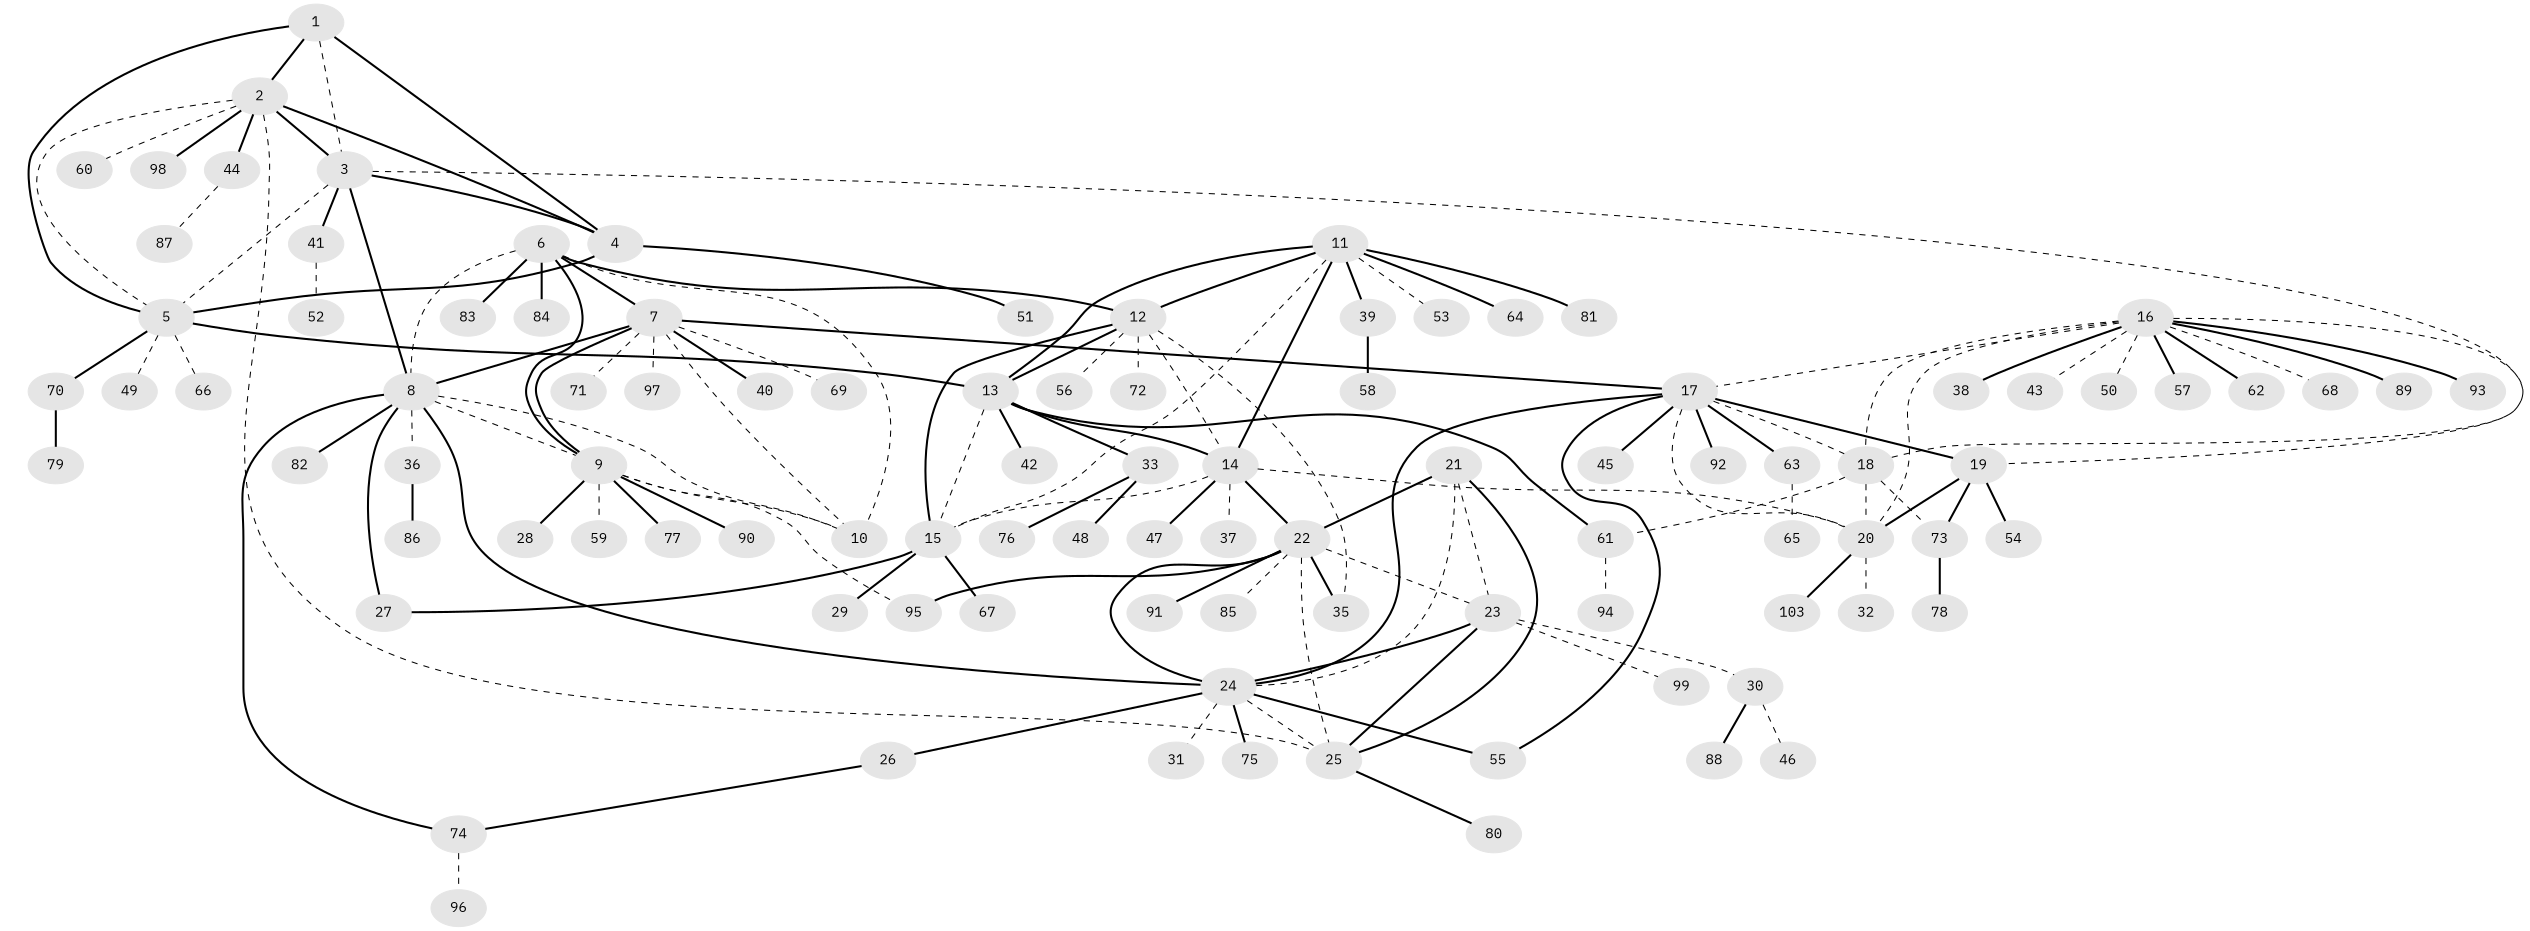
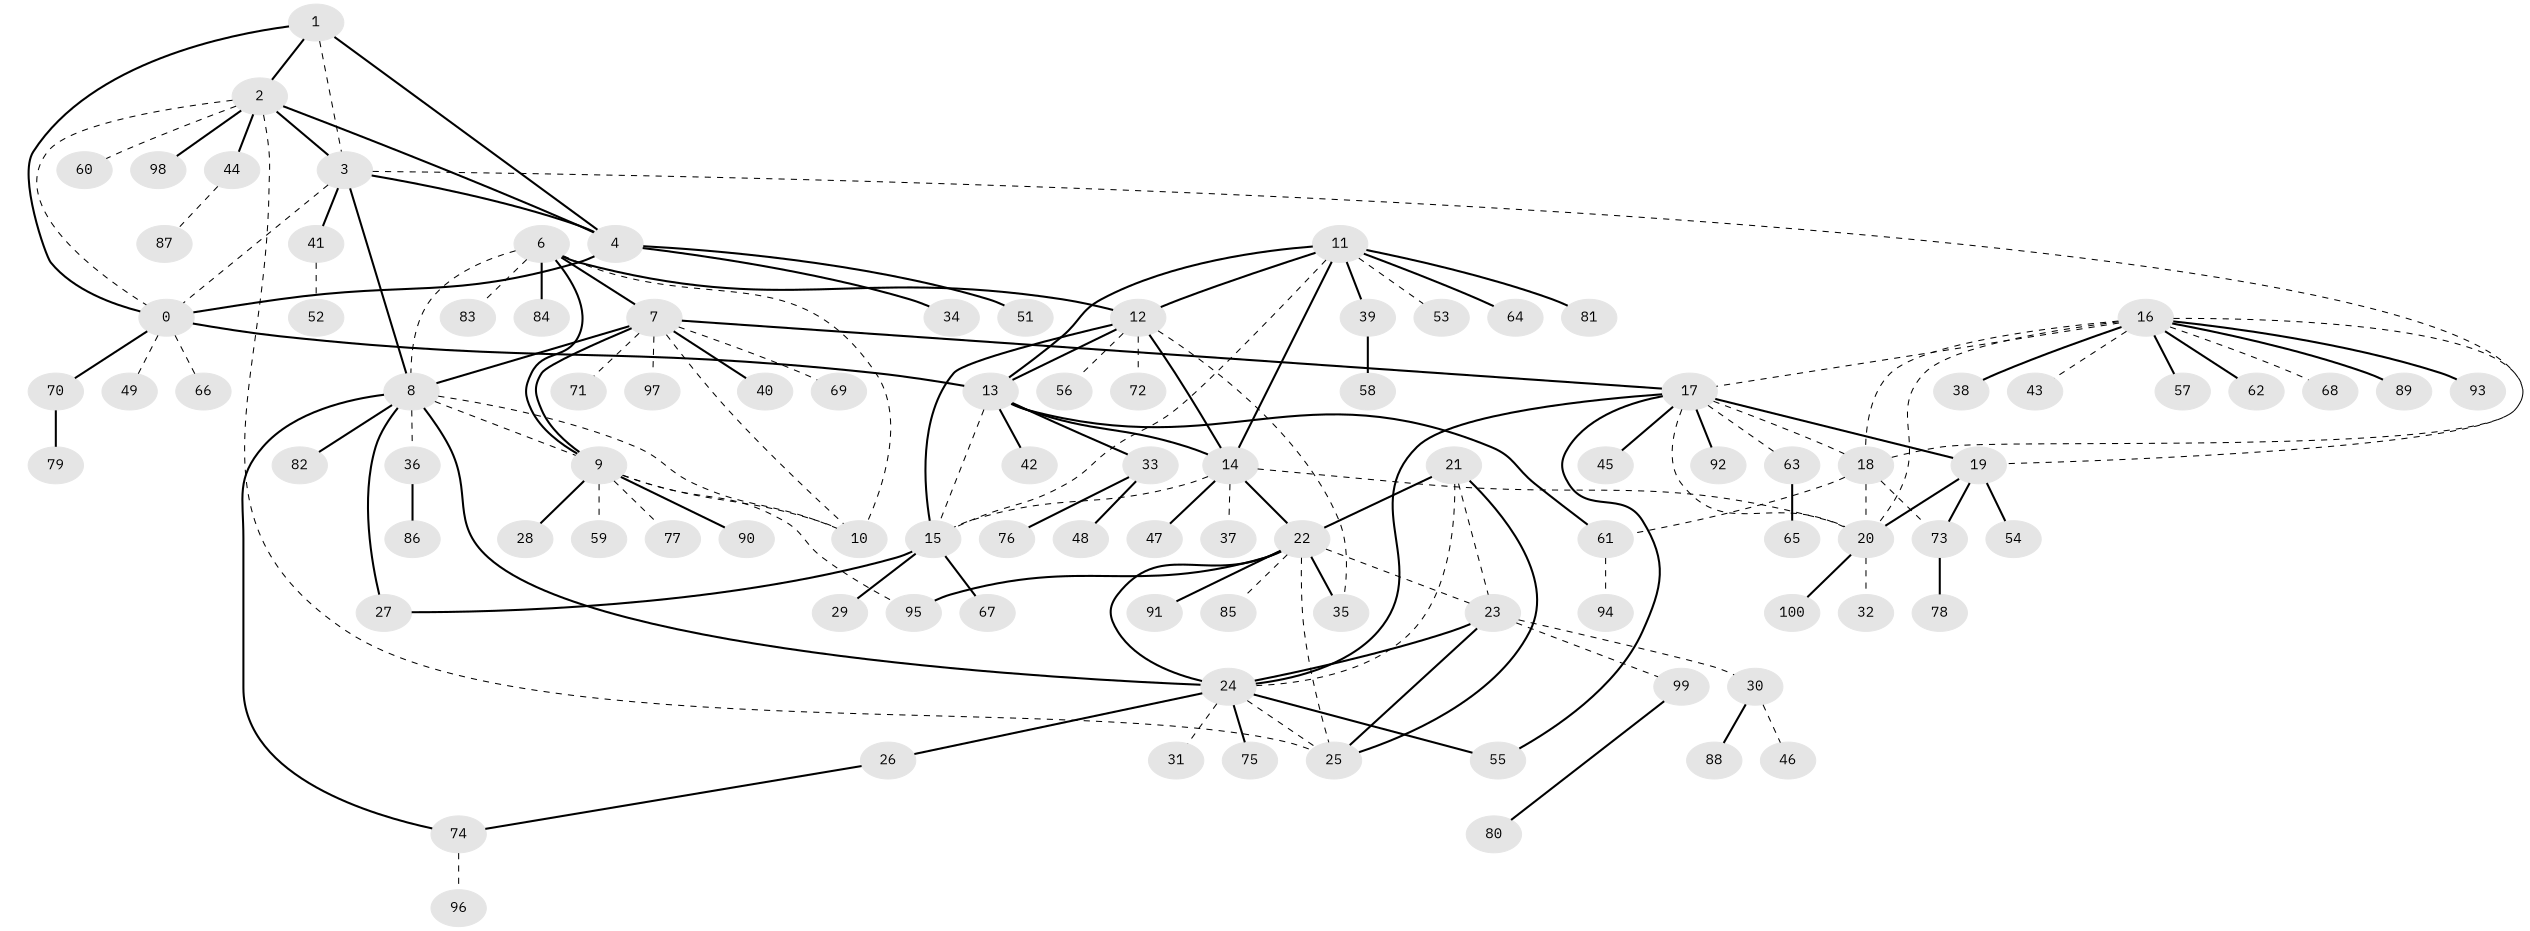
  graph {
    fontname="IBM Plex Mono"
    node [color=gray90 fontname="IBM Plex Mono" style=filled]
    edge [fontname="IBM Plex Mono" style=bold]
    1
    2
    3
    4
-   5
+   5 [label=0]
    25
    44
    60
    98
    8
    18
    41
+   34
    51
    13
    49
    66
    70
    80
    87
    9
    10
    24
    27
    36
    74
    82
    61
    20
    73
    52
    14
    15
    33
    42
    79
    6
    7
    12
    83
    84
    17
    40
    69
    71
    97
    28
    59
    77
    90
    95
    35
    56
    72
    19
    45
    55
    63
    92
    26
    31
    75
    86
    96
    11
    39
    53
    64
    81
    22
    37
    47
    29
    67
    58
    48
    76
    94
    32
-   100 [label=103]
+   100
    23
    85
    91
    16
    38
    43
-   50
    57
    62
    68
    89
    93
    54
    65
    78
    21
    30
    99
    46
    88
    1 -- 2
    1 -- 3 [style=dashed]
    1 -- 4
    1 -- 5
    2 -- 3
    2 -- 4
    2 -- 5 [style=dashed]
    2 -- 25 [style=dashed]
    2 -- 44
    2 -- 60 [style=dashed]
    2 -- 98
    3 -- 4
    3 -- 5 [style=dashed]
    3 -- 8
    3 -- 18 [style=dashed]
    3 -- 41
    4 -- 5
+   4 -- 34
    4 -- 51
    5 -- 13
    5 -- 49 [style=dashed]
    5 -- 66 [style=dashed]
    5 -- 70
-   25 -- 80
+   99 -- 80
    44 -- 87 [style=dashed]
    8 -- 9 [style=dashed]
    8 -- 10 [style=dashed]
    8 -- 24
    8 -- 27
    8 -- 36 [style=dashed]
    8 -- 74
    8 -- 82
    18 -- 61 [style=dashed]
    18 -- 20 [style=dashed]
    18 -- 73 [style=dashed]
    41 -- 52 [style=dashed]
    13 -- 61
    13 -- 14
    13 -- 15 [style=dashed]
    13 -- 33
    13 -- 42
    70 -- 79
    9 -- 10 [style=dashed]
    9 -- 28
    9 -- 59 [style=dashed]
-   9 -- 77
+   9 -- 77 [style=dashed]
    9 -- 90
    9 -- 95 [style=dashed]
    24 -- 25 [style=dashed]
    24 -- 55
    24 -- 26
    24 -- 31 [style=dashed]
    24 -- 75
    36 -- 86
    74 -- 96 [style=dashed]
    61 -- 94 [style=dashed]
    20 -- 32 [style=dashed]
    20 -- 100
    73 -- 78
    14 -- 20 [style=dashed]
    14 -- 15 [style=dashed]
    14 -- 22
    14 -- 37 [style=dashed]
    14 -- 47
    15 -- 27
    15 -- 29
    15 -- 67
    33 -- 48
    33 -- 76
    6 -- 8 [style=dashed]
    6 -- 9
    6 -- 10 [style=dashed]
    6 -- 7
    6 -- 12
-   6 -- 83
+   6 -- 83 [style=dashed]
    6 -- 84
    7 -- 8
    7 -- 9
    7 -- 10 [style=dashed]
    7 -- 17
    7 -- 40
    7 -- 69 [style=dashed]
    7 -- 71 [style=dashed]
    7 -- 97 [style=dashed]
    12 -- 13
-   12 -- 14 [style=dashed]
+   12 -- 14
    12 -- 15
    12 -- 35 [style=dashed]
    12 -- 56 [style=dashed]
    12 -- 72 [style=dashed]
    17 -- 18 [style=dashed]
    17 -- 24
    17 -- 20 [style=dashed]
    17 -- 19
    17 -- 45
    17 -- 55
-   17 -- 63
+   17 -- 63 [style=dashed]
    17 -- 92
    19 -- 20
    19 -- 73
    19 -- 54
-   63 -- 65 [style=dashed]
+   63 -- 65
    26 -- 74
    11 -- 13
    11 -- 14
    11 -- 15 [style=dashed]
    11 -- 12
    11 -- 39
    11 -- 53 [style=dashed]
    11 -- 64
    11 -- 81
    39 -- 58
    22 -- 25 [style=dashed]
    22 -- 24
    22 -- 95
    22 -- 35
    22 -- 23 [style=dashed]
    22 -- 85 [style=dashed]
    22 -- 91
    23 -- 25
    23 -- 24
    23 -- 30 [style=dashed]
    23 -- 99 [style=dashed]
    16 -- 18 [style=dashed]
    16 -- 20 [style=dashed]
    16 -- 17 [style=dashed]
    16 -- 19 [style=dashed]
    16 -- 38
    16 -- 43 [style=dashed]
-   16 -- 50 [style=dashed]
    16 -- 57
    16 -- 62
    16 -- 68 [style=dashed]
    16 -- 89
    16 -- 93
    21 -- 25
    21 -- 24 [style=dashed]
    21 -- 22
    21 -- 23 [style=dashed]
    30 -- 46 [style=dashed]
    30 -- 88
  }
